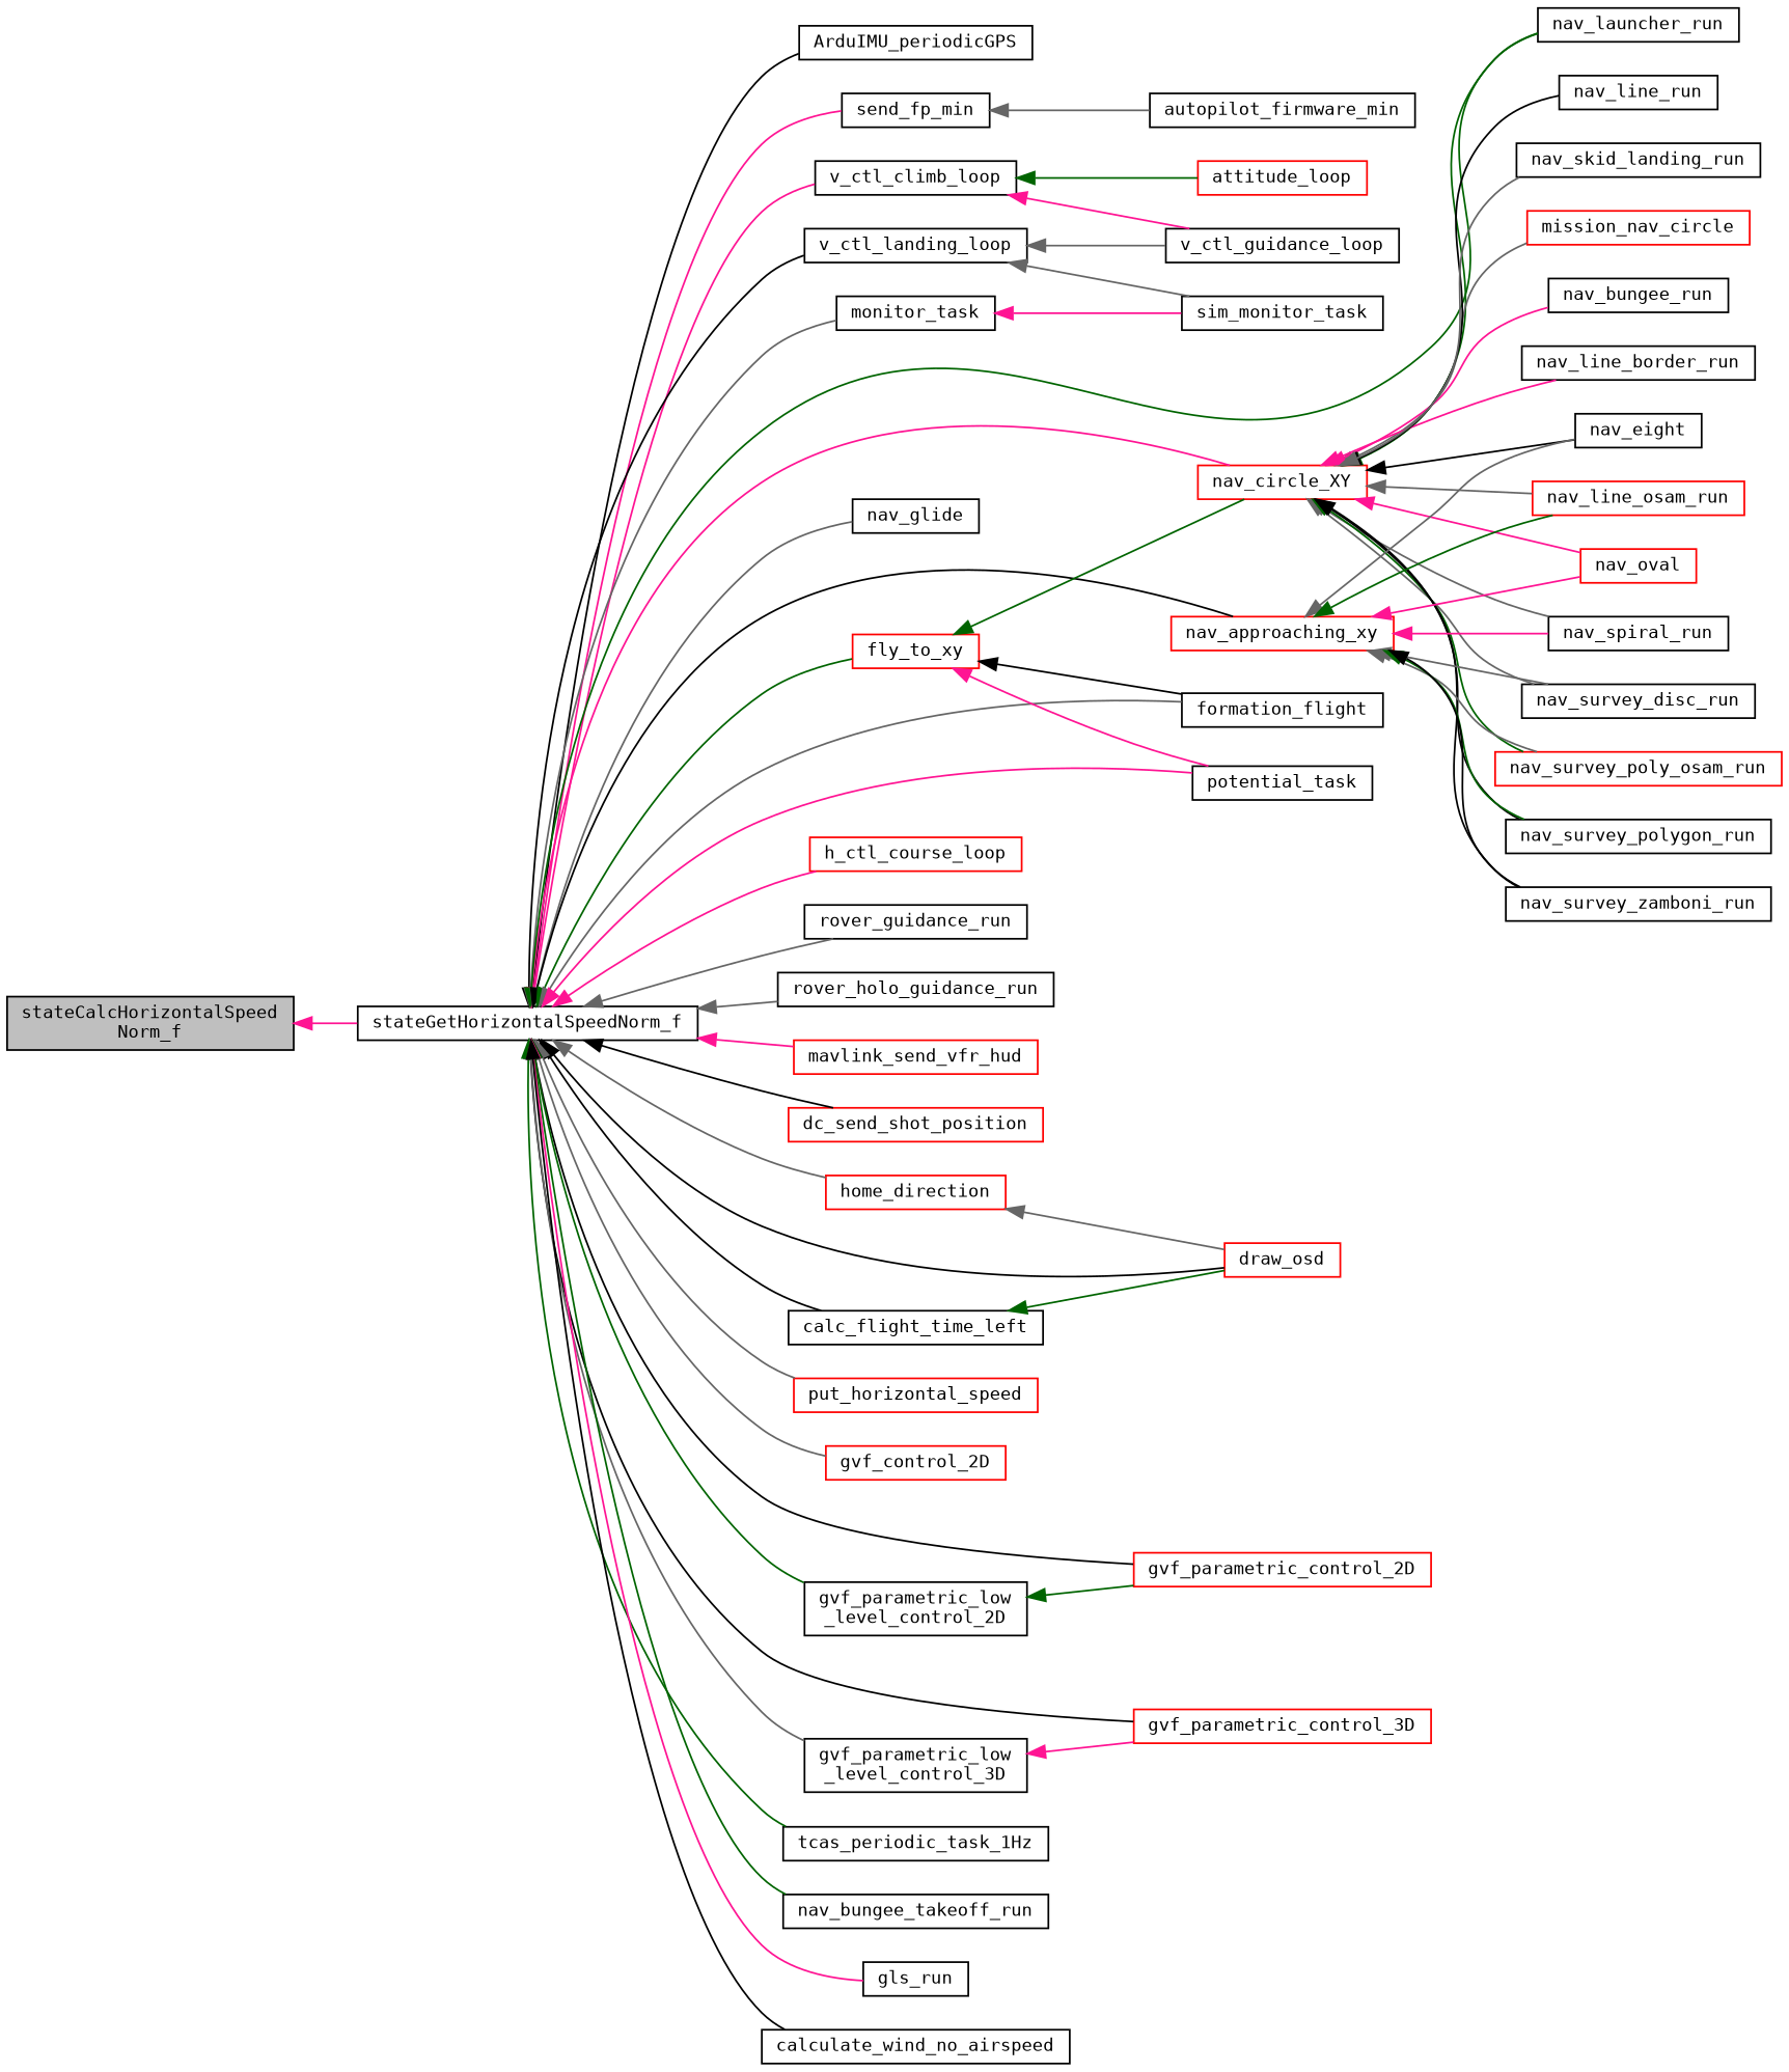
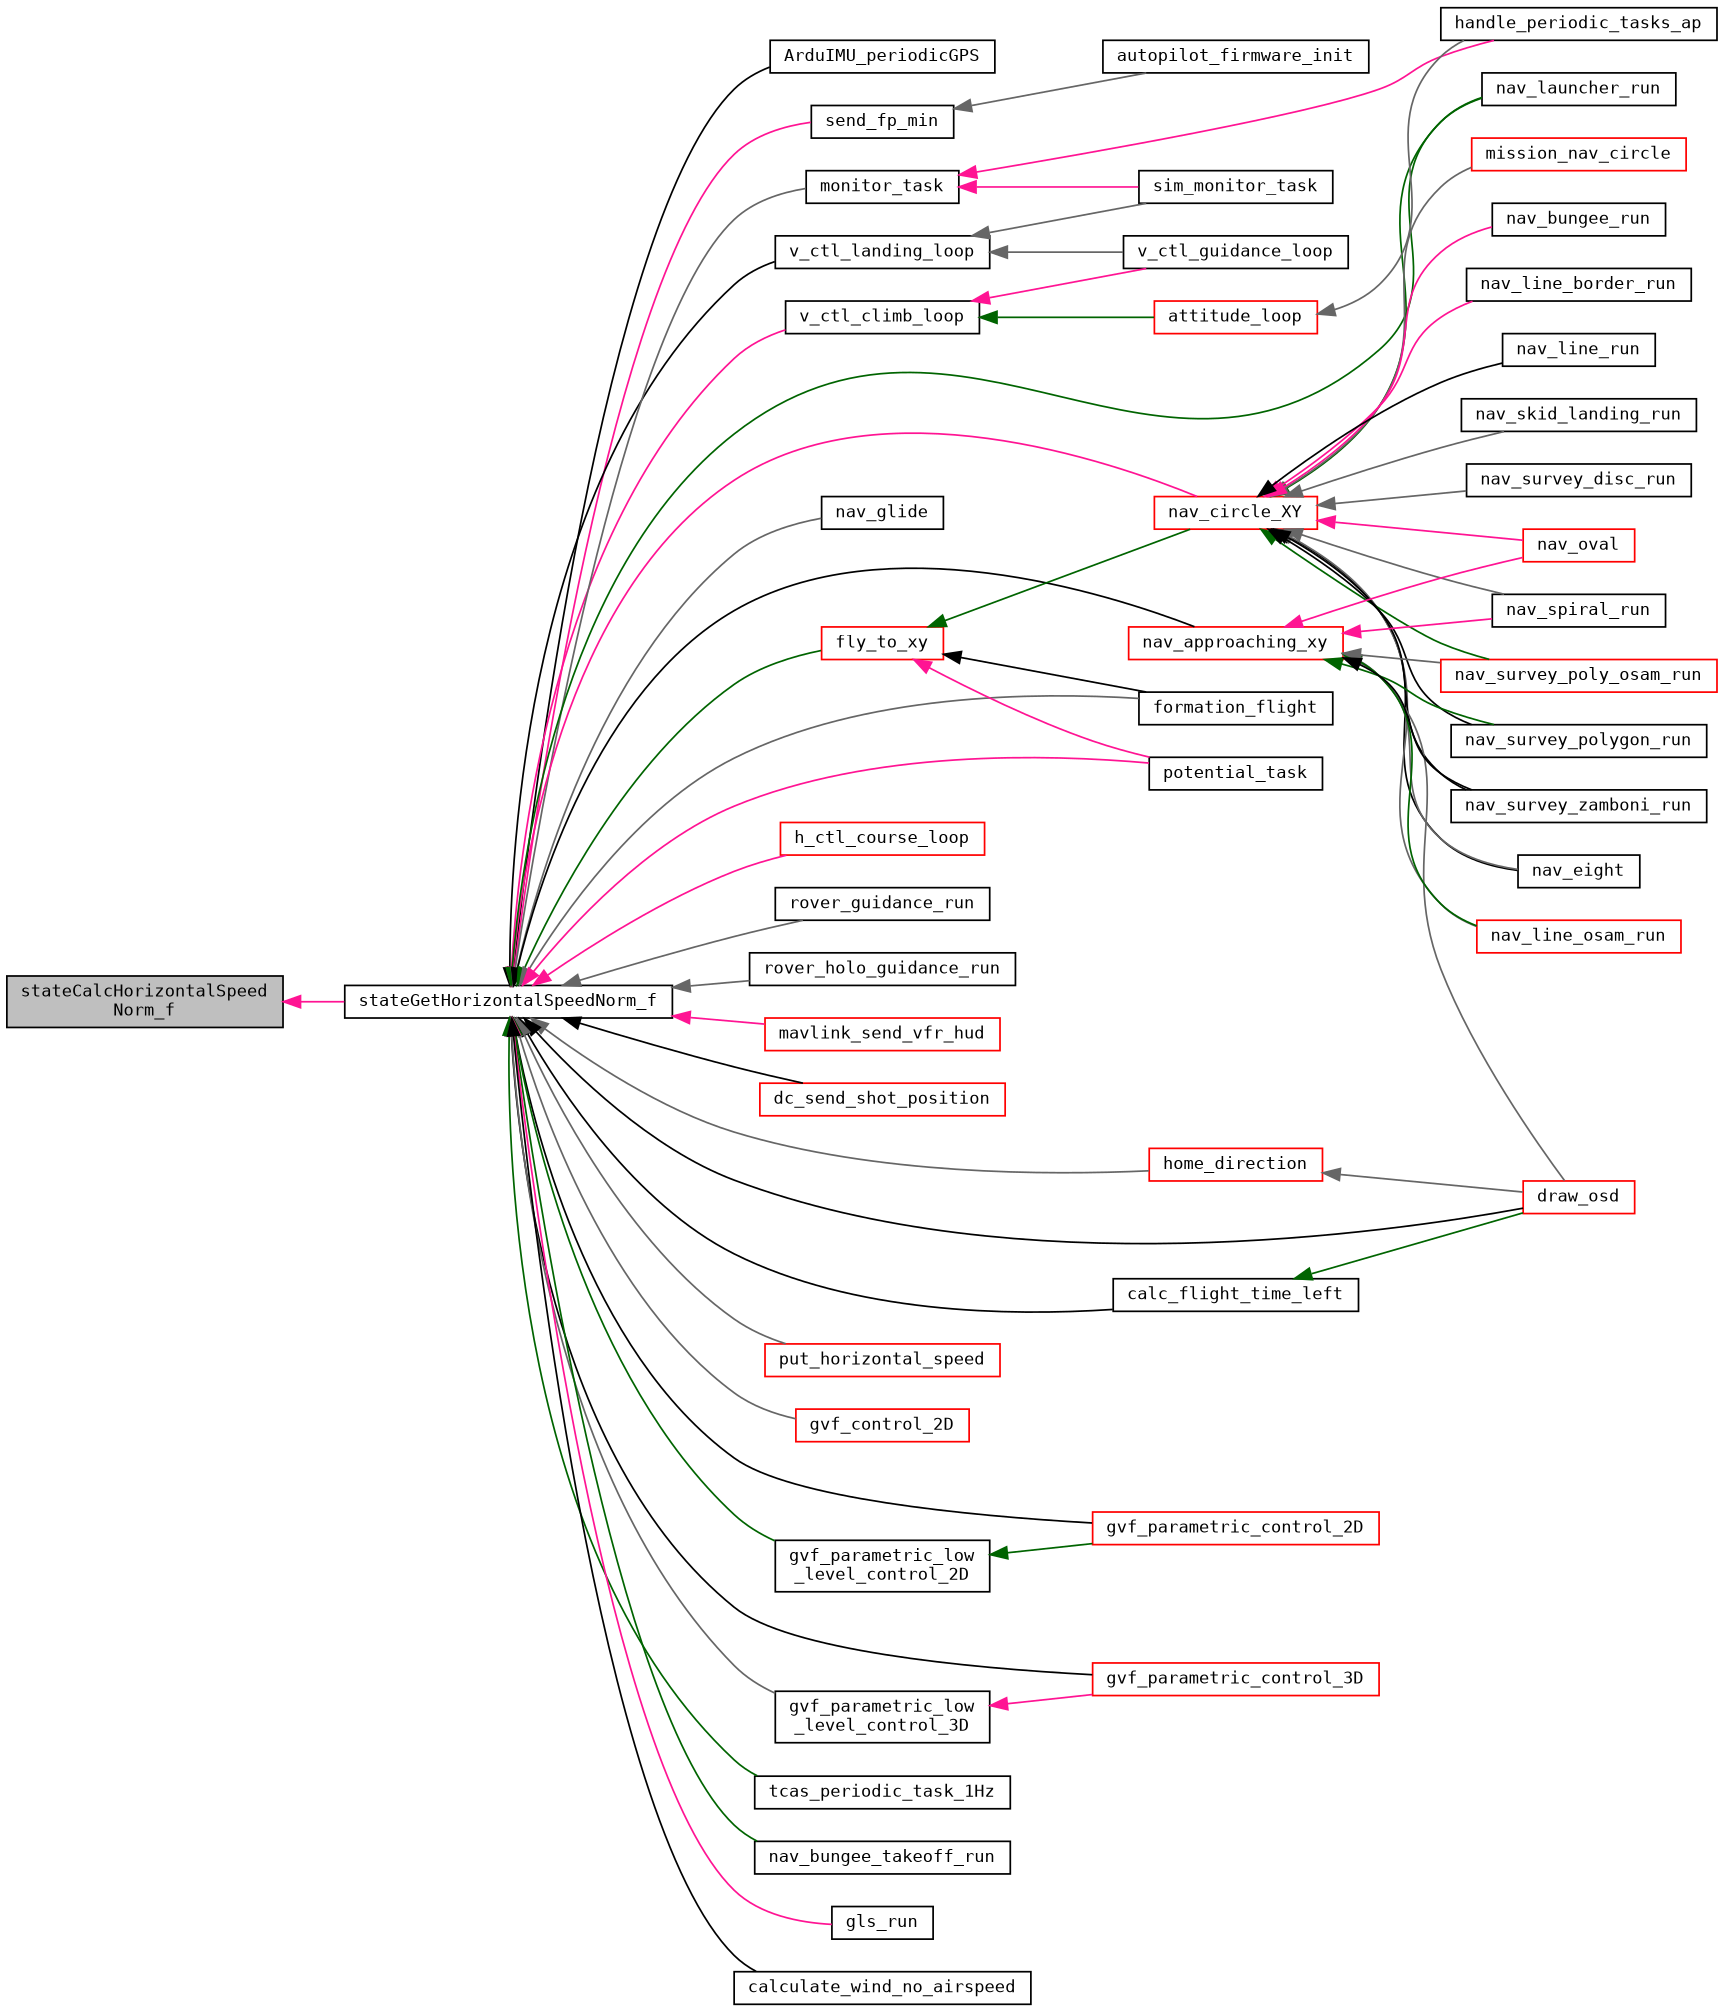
  digraph {
    fontname="DejaVu Sans Mono"
    rankdir=LR
    node [color=black fillcolor=white fontname="DejaVu Sans Mono" fontsize=10 shape=record style=filled]
    edge [color=gray40 dir=back fontname="DejaVu Sans Mono" fontsize=10 labelfontname=FreeSans labelfontsize=10 style=solid]
    n1 [fillcolor=grey75 fontcolor=black height=0.2 label="stateCalcHorizontalSpeed\lNorm_f" width=0.4]
    n2 [height=0.2 label=stateGetHorizontalSpeedNorm_f width=0.4]
    n3 [height=0.2 label=ArduIMU_periodicGPS width=0.4]
    n4 [height=0.2 label=send_fp_min width=0.4]
    n5 [height=0.2 label=v_ctl_climb_loop width=0.4]
    n6 [height=0.2 label=v_ctl_landing_loop width=0.4]
    n7 [height=0.2 label=monitor_task width=0.4]
    n8 [color=red height=0.2 label=nav_circle_XY width=0.4]
    n9 [height=0.2 label=nav_launcher_run width=0.4]
    n10 [height=0.2 label=nav_glide width=0.4]
    n11 [color=red height=0.2 label=nav_approaching_xy width=0.4]
    n12 [color=red height=0.2 label=fly_to_xy width=0.4]
    n13 [height=0.2 label=formation_flight width=0.4]
    n14 [height=0.2 label=potential_task width=0.4]
    n15 [color=red height=0.2 label=h_ctl_course_loop width=0.4]
    n16 [height=0.2 label=rover_guidance_run width=0.4]
    n17 [height=0.2 label=rover_holo_guidance_run width=0.4]
    n18 [color=red height=0.2 label=mavlink_send_vfr_hud width=0.4]
    n19 [color=red height=0.2 label=dc_send_shot_position width=0.4]
    n20 [color=red height=0.2 label=home_direction width=0.4]
    n21 [color=red height=0.2 label=draw_osd width=0.4]
    n22 [height=0.2 label=calc_flight_time_left width=0.4]
    n23 [color=red height=0.2 label=put_horizontal_speed width=0.4]
    n24 [color=red height=0.2 label=gvf_control_2D width=0.4]
    n25 [color=red height=0.2 label=gvf_parametric_control_2D width=0.4]
    n26 [color=red height=0.2 label=gvf_parametric_control_3D width=0.4]
    n27 [height=0.2 label="gvf_parametric_low\l_level_control_2D" width=0.4]
    n28 [height=0.2 label="gvf_parametric_low\l_level_control_3D" width=0.4]
    n29 [height=0.2 label=tcas_periodic_task_1Hz width=0.4]
    n30 [height=0.2 label=nav_bungee_takeoff_run width=0.4]
    n31 [height=0.2 label=gls_run width=0.4]
    n32 [height=0.2 label=calculate_wind_no_airspeed width=0.4]
-   n33 [height=0.2 label=autopilot_firmware_min width=0.4]
+   n33 [height=0.2 label=autopilot_firmware_init width=0.4]
    n34 [color=red height=0.2 label=attitude_loop width=0.4]
    n35 [height=0.2 label=v_ctl_guidance_loop width=0.4]
    n36 [height=0.2 label=sim_monitor_task width=0.4]
+   n37 [height=0.2 label=handle_periodic_tasks_ap width=0.4]
    n38 [color=red height=0.2 label=mission_nav_circle width=0.4]
    n39 [height=0.2 label=nav_eight width=0.4]
    n40 [height=0.2 label=nav_bungee_run width=0.4]
    n41 [height=0.2 label=nav_line_border_run width=0.4]
    n42 [color=red height=0.2 label=nav_line_osam_run width=0.4]
    n43 [height=0.2 label=nav_line_run width=0.4]
    n44 [color=red height=0.2 label=nav_oval width=0.4]
    n45 [height=0.2 label=nav_skid_landing_run width=0.4]
    n46 [height=0.2 label=nav_spiral_run width=0.4]
    n47 [height=0.2 label=nav_survey_disc_run width=0.4]
    n48 [color=red height=0.2 label=nav_survey_poly_osam_run width=0.4]
    n49 [height=0.2 label=nav_survey_polygon_run width=0.4]
    n50 [height=0.2 label=nav_survey_zamboni_run width=0.4]
    n1 -> n2 [color=deeppink]
    n2 -> n3 [color=black]
    n2 -> n4 [color=deeppink]
    n2 -> n5 [color=deeppink]
    n2 -> n6 [color=black]
    n2 -> n7
    n2 -> n8 [color=deeppink]
    n2 -> n9 [color=darkgreen]
    n2 -> n10
    n2 -> n11 [color=black]
    n2 -> n12 [color=darkgreen]
    n2 -> n13
    n2 -> n14 [color=deeppink]
    n2 -> n15 [color=deeppink]
    n2 -> n16
    n2 -> n17
    n2 -> n18 [color=deeppink]
    n2 -> n19 [color=black]
    n2 -> n20
    n2 -> n21 [color=black]
    n2 -> n22 [color=black]
    n2 -> n23
    n2 -> n24
    n2 -> n25 [color=black]
    n2 -> n26 [color=black]
    n2 -> n27 [color=darkgreen]
    n2 -> n28
    n2 -> n29 [color=darkgreen]
    n2 -> n30 [color=darkgreen]
    n2 -> n31 [color=deeppink]
    n2 -> n32 [color=black]
    n4 -> n33
    n5 -> n34 [color=darkgreen]
    n5 -> n35 [color=deeppink]
    n6 -> n35
    n6 -> n36
    n7 -> n36 [color=deeppink]
+   n7 -> n37 [color=deeppink]
    n8 -> n9 [color=darkgreen]
    n8 -> n38
    n8 -> n39 [color=black]
    n8 -> n40 [color=deeppink]
    n8 -> n41 [color=deeppink]
    n8 -> n42
    n8 -> n43 [color=black]
    n8 -> n44 [color=deeppink]
    n8 -> n45
    n8 -> n46
    n8 -> n47
    n8 -> n48 [color=darkgreen]
    n8 -> n49 [color=black]
    n8 -> n50 [color=black]
    n11 -> n39
    n11 -> n42 [color=darkgreen]
    n11 -> n44 [color=deeppink]
    n11 -> n46 [color=deeppink]
-   n11 -> n47
+   n11 -> n21
    n11 -> n48
    n11 -> n49 [color=darkgreen]
    n11 -> n50 [color=black]
    n12 -> n8 [color=darkgreen]
    n12 -> n13 [color=black]
    n12 -> n14 [color=deeppink]
    n20 -> n21
    n22 -> n21 [color=darkgreen]
    n27 -> n25 [color=darkgreen]
    n28 -> n26 [color=deeppink]
+   n34 -> n37
  }
